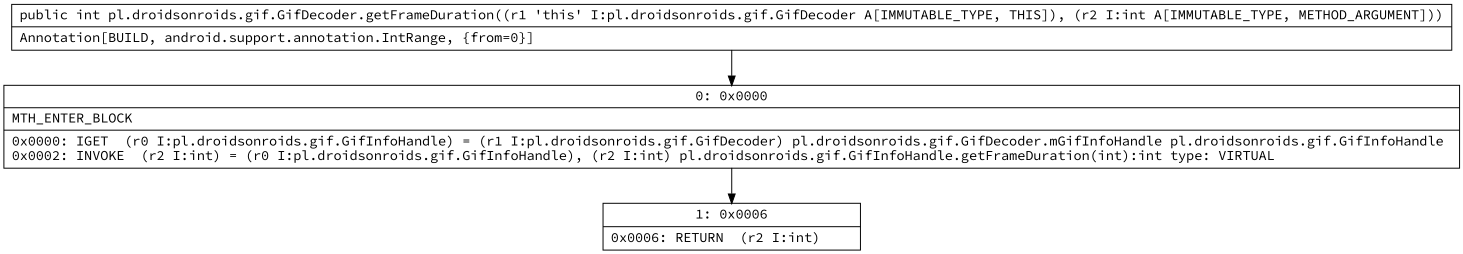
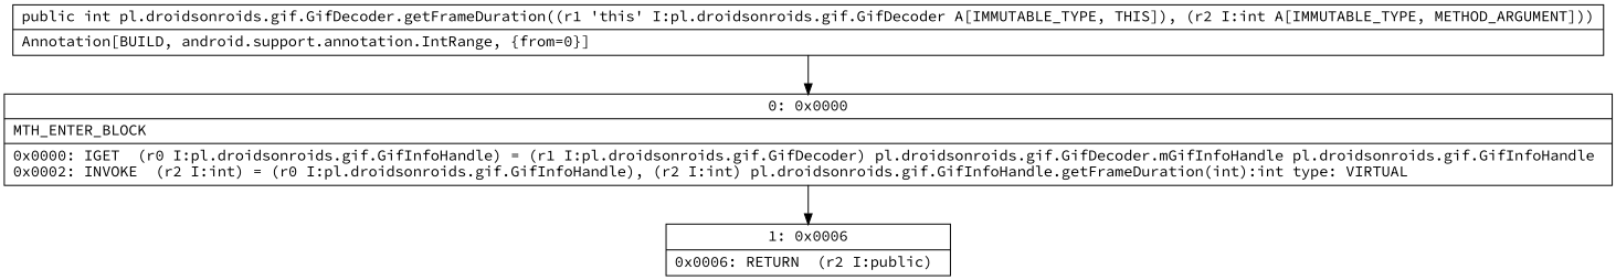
  digraph {
    fontname="Source Code Pro"
    node [shape=record fontname="Source Code Pro"]
    edge [fontname="Source Code Pro"]
    n1 [label="{0\:\ 0x0000|MTH_ENTER_BLOCK\l|0x0000: IGET  (r0 I:pl.droidsonroids.gif.GifInfoHandle) = (r1 I:pl.droidsonroids.gif.GifDecoder) pl.droidsonroids.gif.GifDecoder.mGifInfoHandle pl.droidsonroids.gif.GifInfoHandle \l0x0002: INVOKE  (r2 I:int) = (r0 I:pl.droidsonroids.gif.GifInfoHandle), (r2 I:int) pl.droidsonroids.gif.GifInfoHandle.getFrameDuration(int):int type: VIRTUAL \l}"]
-   n2 [label="{1\:\ 0x0006|0x0006: RETURN  (r2 I:int) \l}"]
+   n2 [label="{1\:\ 0x0006|0x0006: RETURN  (r2 I:public) \l}"]
    n3 [label="{public int pl.droidsonroids.gif.GifDecoder.getFrameDuration((r1 'this' I:pl.droidsonroids.gif.GifDecoder A[IMMUTABLE_TYPE, THIS]), (r2 I:int A[IMMUTABLE_TYPE, METHOD_ARGUMENT]))  | Annotation[BUILD, android.support.annotation.IntRange, \{from=0\}]\l}"]
    n1 -> n2
    n3 -> n1
  }
